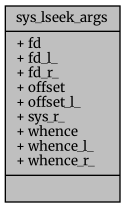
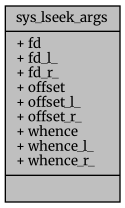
  digraph {
    fontname=Merriweather
-   n1 [color=black fillcolor=grey75 fontcolor=black fontname=Merriweather fontsize=10 height=0.2 label="{sys_lseek_args\n|+ fd\l+ fd_l_\l+ fd_r_\l+ offset\l+ offset_l_\l+ sys_r_\l+ whence\l+ whence_l_\l+ whence_r_\l|}" shape=record style=filled width=0.4]
+   n1 [color=black fillcolor=grey75 fontcolor=black fontname=Merriweather fontsize=10 height=0.2 label="{sys_lseek_args\n|+ fd\l+ fd_l_\l+ fd_r_\l+ offset\l+ offset_l_\l+ offset_r_\l+ whence\l+ whence_l_\l+ whence_r_\l|}" shape=record style=filled width=0.4]
  }
